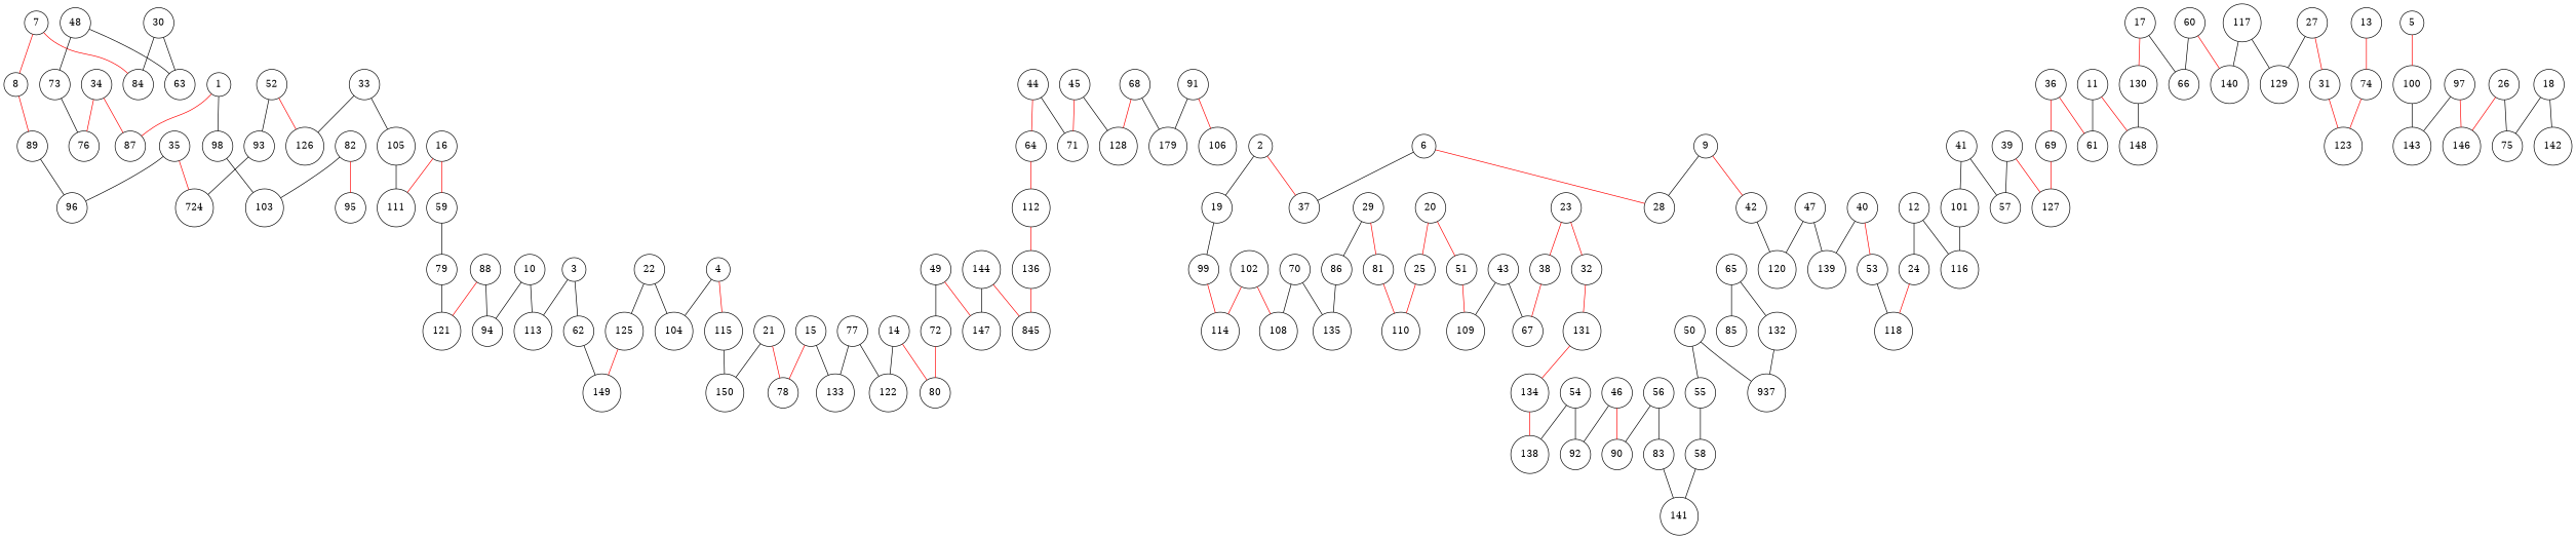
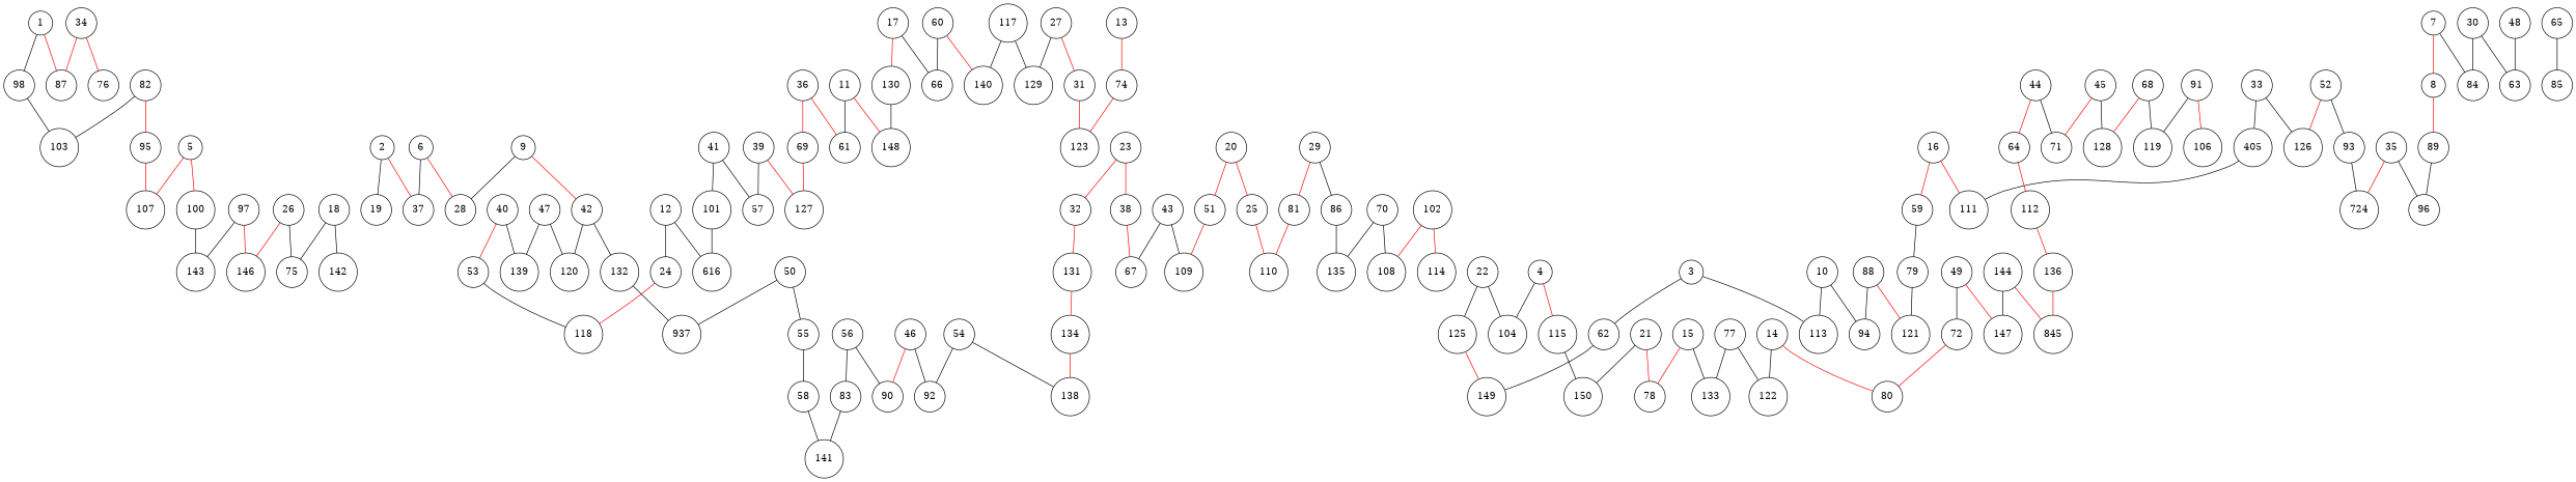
  graph {
    node [fillcolor=white shape=circle]
    edge [color=black]
    1
    87
    98
    103
    2
    19
    37
-   99
    3
    62
    113
    149
    4
    104
    115
    150
    5
    100
+   107
    143
    6
    28
    7
    8
    84
    89
    96
    9
    42
    120
    10
    94
    11
    61
    148
    12
    24
-   116
+   116 [label=616]
    118
    13
    74
    123
    14
    80
    122
    15
    78
    133
    16
    59
    111
    79
    17
    66
    130
    18
    75
    142
    114
    20
    25
    51
    110
    109
    21
    22
    125
    23
    32
    38
    131
    67
    26
    146
    27
    31
    129
    29
    81
    86
    135
    30
    63
    134
    33
-   105
+   105 [label=405]
    126
    34
    76
    35
    n91 [label=724]
    36
    69
    127
    39
    57
    40
    53
    139
    41
    101
    43
    44
    64
    71
    112
    45
    128
    46
    90
    92
    47
    48
-   73
    49
    72
    147
    50
    55
    n120 [label=937]
    58
    52
    93
    54
    138
    141
    56
    83
    121
    60
    140
    136
    65
    85
    132
    68
-   119 [label=179]
+   119
    70
    108
    77
    82
    95
    88
    91
    106
    97
    102
    n148 [label=845]
    117
    144
    1 -- 87 [color=red]
    1 -- 98
    98 -- 103
    2 -- 19
    2 -- 37 [color=red]
-   19 -- 99
-   99 -- 114 [color=red]
    3 -- 62
    3 -- 113
    62 -- 149
    4 -- 104
    4 -- 115 [color=red]
    115 -- 150
    5 -- 100 [color=red]
+   5 -- 107 [color=red]
    100 -- 143
    6 -- 37
    6 -- 28 [color=red]
    7 -- 8 [color=red]
-   7 -- 84 [color=red]
+   7 -- 84
    8 -- 89 [color=red]
    89 -- 96
    9 -- 28
    9 -- 42 [color=red]
    42 -- 120
    10 -- 113
    10 -- 94
    11 -- 61
    11 -- 148 [color=red]
    12 -- 24
    12 -- 116
    24 -- 118 [color=red]
    13 -- 74 [color=red]
    74 -- 123 [color=red]
    14 -- 80 [color=red]
    14 -- 122
    15 -- 78 [color=red]
    15 -- 133
    16 -- 59 [color=red]
    16 -- 111 [color=red]
    59 -- 79
    79 -- 121
    17 -- 66
    17 -- 130 [color=red]
    130 -- 148
    18 -- 75
    18 -- 142
    20 -- 25 [color=red]
    20 -- 51 [color=red]
    25 -- 110 [color=red]
    51 -- 109 [color=red]
    21 -- 150
    21 -- 78 [color=red]
    22 -- 104
    22 -- 125
    125 -- 149 [color=red]
    23 -- 32 [color=red]
    23 -- 38 [color=red]
    32 -- 131 [color=red]
    38 -- 67 [color=red]
    131 -- 134 [color=red]
    26 -- 75
    26 -- 146 [color=red]
    27 -- 31 [color=red]
    27 -- 129
    31 -- 123 [color=red]
    29 -- 81 [color=red]
    29 -- 86
    81 -- 110 [color=red]
    86 -- 135
    30 -- 84
    30 -- 63
    134 -- 138 [color=red]
    33 -- 105
    33 -- 126
    105 -- 111
    34 -- 87 [color=red]
    34 -- 76 [color=red]
    35 -- 96
    35 -- n91 [color=red]
    36 -- 61 [color=red]
    36 -- 69 [color=red]
    69 -- 127 [color=red]
    39 -- 127 [color=red]
    39 -- 57
    40 -- 53 [color=red]
    40 -- 139
    53 -- 118
    41 -- 57
    41 -- 101
    101 -- 116
    43 -- 109
    43 -- 67
    44 -- 64 [color=red]
    44 -- 71
    64 -- 112 [color=red]
    112 -- 136 [color=red]
    45 -- 71 [color=red]
    45 -- 128
    46 -- 90 [color=red]
    46 -- 92
    47 -- 120
    47 -- 139
    48 -- 63
-   48 -- 73
-   73 -- 76
    49 -- 72
    49 -- 147 [color=red]
    72 -- 80 [color=red]
    50 -- 55
    50 -- n120
    55 -- 58
    58 -- 141
    52 -- 126 [color=red]
    52 -- 93
    93 -- n91
    54 -- 92
    54 -- 138
    56 -- 90
    56 -- 83
    83 -- 141
    60 -- 66
    60 -- 140 [color=red]
    136 -- n148 [color=red]
    65 -- 85
-   65 -- 132
+   42 -- 132
    132 -- n120
    68 -- 128 [color=red]
    68 -- 119
    70 -- 135
    70 -- 108
    77 -- 122
    77 -- 133
    82 -- 103
    82 -- 95 [color=red]
+   95 -- 107 [color=red]
    88 -- 94
    88 -- 121 [color=red]
    91 -- 119
    91 -- 106 [color=red]
    97 -- 143
    97 -- 146 [color=red]
    102 -- 114 [color=red]
    102 -- 108 [color=red]
    117 -- 129
    117 -- 140
    144 -- 147
    144 -- n148 [color=red]
  }
